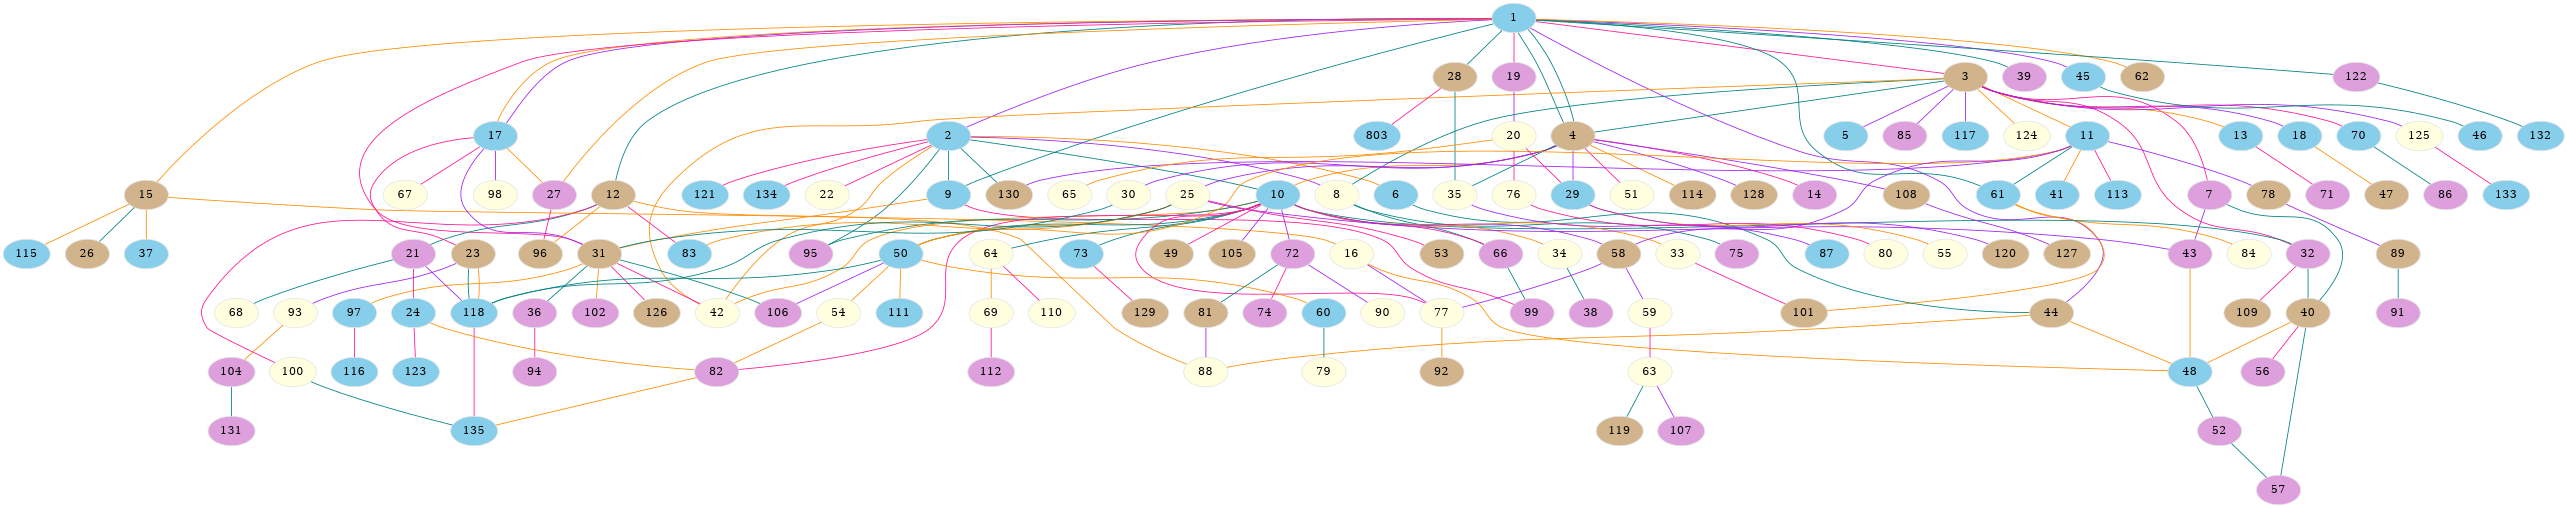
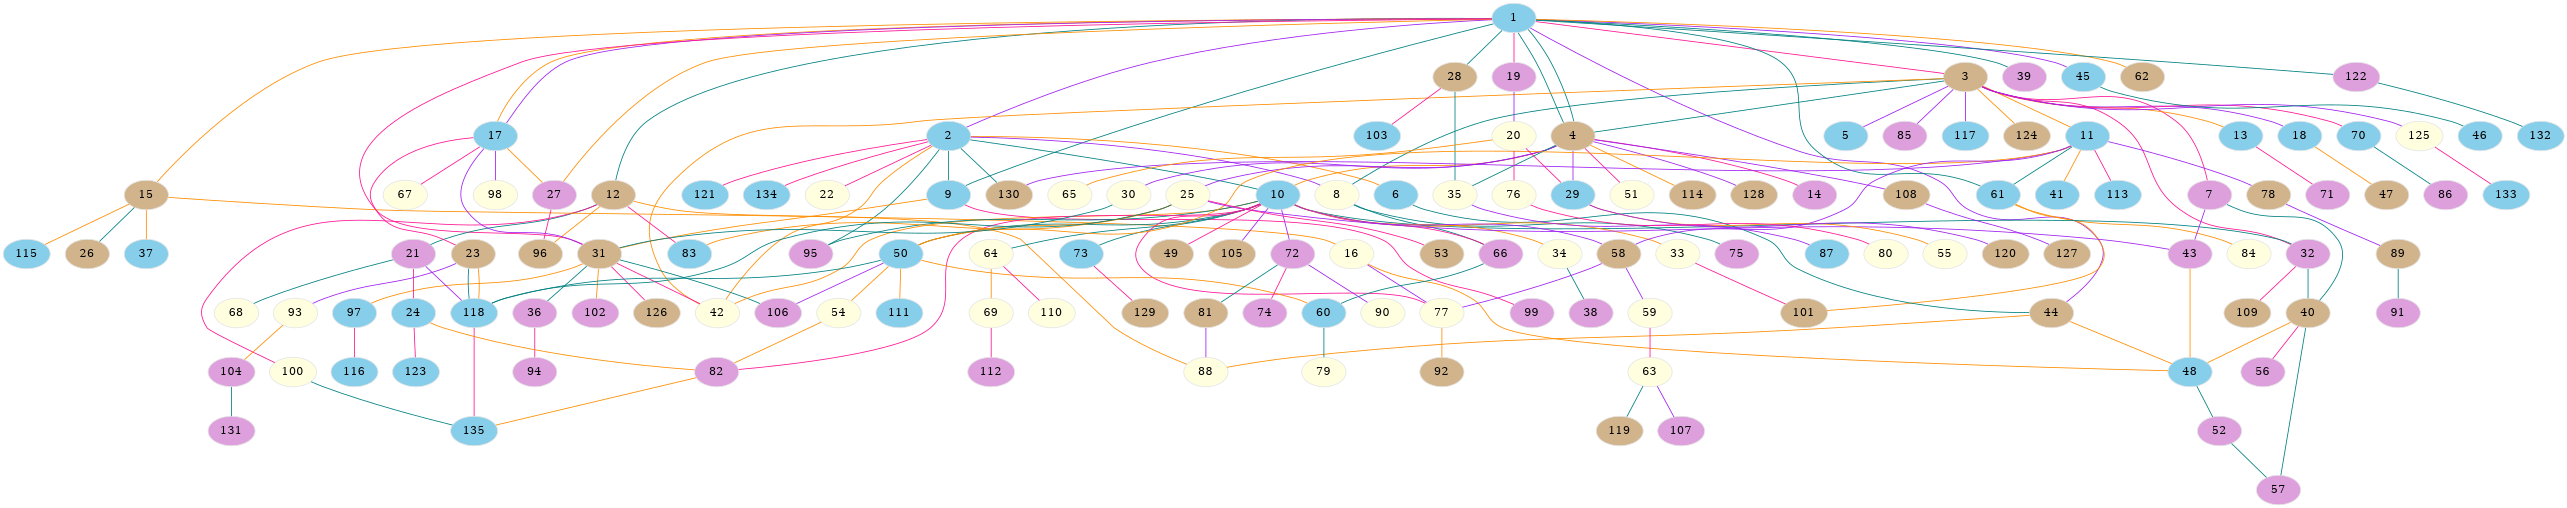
  graph {
    node [color=gray90 fillcolor=skyblue style=filled]
    edge [color=teal]
    1
    2
    3 [fillcolor=tan]
    4 [fillcolor=tan]
    9
    12 [fillcolor=tan]
    15 [fillcolor=tan]
    17
    19 [fillcolor=plum]
    27 [fillcolor=plum]
    28 [fillcolor=tan]
    31 [fillcolor=tan]
    39 [fillcolor=plum]
    44 [fillcolor=tan]
    45
    61
    62 [fillcolor=tan]
    122 [fillcolor=plum]
    6
    8 [fillcolor=lightyellow]
    10
    22 [fillcolor=lightyellow]
    42 [fillcolor=lightyellow]
    95 [fillcolor=plum]
    121
    130 [fillcolor=tan]
    134
    5
    7 [fillcolor=plum]
    11
    13
    18
    32 [fillcolor=plum]
    70
    85 [fillcolor=plum]
    117
-   124 [fillcolor=lightyellow]
+   124 [fillcolor=tan]
    125 [fillcolor=lightyellow]
    14 [fillcolor=plum]
    25 [fillcolor=lightyellow]
    29
    30 [fillcolor=lightyellow]
    35 [fillcolor=lightyellow]
    51 [fillcolor=lightyellow]
    108 [fillcolor=tan]
    114 [fillcolor=tan]
    128 [fillcolor=tan]
    99 [fillcolor=plum]
    21 [fillcolor=plum]
    83
    88 [fillcolor=lightyellow]
    96 [fillcolor=tan]
    100 [fillcolor=lightyellow]
    16 [fillcolor=lightyellow]
    26 [fillcolor=tan]
    37
    115
    23 [fillcolor=tan]
    67 [fillcolor=lightyellow]
    98 [fillcolor=lightyellow]
    20 [fillcolor=lightyellow]
-   103 [label=803]
+   103
    36 [fillcolor=plum]
    97
    102 [fillcolor=plum]
    106 [fillcolor=plum]
    126 [fillcolor=tan]
    48
    46
    101 [fillcolor=tan]
    84 [fillcolor=lightyellow]
    132
    66 [fillcolor=plum]
    75 [fillcolor=plum]
    33 [fillcolor=lightyellow]
    34 [fillcolor=lightyellow]
    49 [fillcolor=tan]
    50
    58 [fillcolor=tan]
    64 [fillcolor=lightyellow]
    72 [fillcolor=plum]
    73
    77 [fillcolor=lightyellow]
    82 [fillcolor=plum]
    105 [fillcolor=tan]
    40 [fillcolor=tan]
    43 [fillcolor=plum]
    41
    78 [fillcolor=tan]
    113
    71 [fillcolor=plum]
    47 [fillcolor=tan]
    109 [fillcolor=tan]
    86 [fillcolor=plum]
    133
    118
    53 [fillcolor=tan]
    55 [fillcolor=lightyellow]
    120 [fillcolor=tan]
    87
    127 [fillcolor=tan]
    56 [fillcolor=plum]
    57 [fillcolor=plum]
    38 [fillcolor=plum]
    54 [fillcolor=lightyellow]
    60
    111
    59 [fillcolor=lightyellow]
    69 [fillcolor=lightyellow]
    110 [fillcolor=lightyellow]
    74 [fillcolor=plum]
    81 [fillcolor=tan]
    90 [fillcolor=lightyellow]
    129 [fillcolor=tan]
    92 [fillcolor=tan]
    135
    89 [fillcolor=tan]
    24
    68 [fillcolor=lightyellow]
    52 [fillcolor=plum]
    93 [fillcolor=lightyellow]
    65 [fillcolor=lightyellow]
    76 [fillcolor=lightyellow]
    80 [fillcolor=lightyellow]
    123
    104 [fillcolor=plum]
    94 [fillcolor=plum]
    116
    79 [fillcolor=lightyellow]
    63 [fillcolor=lightyellow]
    107 [fillcolor=plum]
    119 [fillcolor=tan]
    112 [fillcolor=plum]
    91 [fillcolor=plum]
    131 [fillcolor=plum]
    1 -- 2 [color=purple]
    1 -- 3 [color=deeppink]
    1 -- 4
    1 -- 4
    1 -- 9
    1 -- 12
    1 -- 15 [color=darkorange]
    1 -- 17 [color=darkorange]
    1 -- 17 [color=purple]
    1 -- 19 [color=deeppink]
    1 -- 27 [color=darkorange]
    1 -- 28
    1 -- 31 [color=deeppink]
    1 -- 39
    1 -- 44 [color=purple]
    1 -- 45 [color=purple]
    1 -- 61
    1 -- 62 [color=darkorange]
    1 -- 122
    2 -- 9
    2 -- 6 [color=darkorange]
    2 -- 8 [color=purple]
    2 -- 10
    2 -- 22 [color=deeppink]
    2 -- 42 [color=darkorange]
    2 -- 95
    2 -- 121 [color=deeppink]
    2 -- 130
    2 -- 134 [color=deeppink]
    3 -- 4
    3 -- 8
    3 -- 42 [color=darkorange]
    3 -- 5 [color=purple]
    3 -- 7 [color=deeppink]
    3 -- 11 [color=darkorange]
    3 -- 13 [color=darkorange]
    3 -- 18 [color=purple]
    3 -- 32 [color=deeppink]
    3 -- 70 [color=deeppink]
    3 -- 85 [color=purple]
    3 -- 117 [color=purple]
    3 -- 124 [color=darkorange]
    3 -- 125 [color=purple]
    4 -- 10 [color=darkorange]
    4 -- 14 [color=deeppink]
    4 -- 25 [color=purple]
    4 -- 29 [color=purple]
    4 -- 30 [color=purple]
    4 -- 35
    4 -- 51 [color=deeppink]
    4 -- 108 [color=purple]
    4 -- 114 [color=darkorange]
    4 -- 128 [color=purple]
    9 -- 31 [color=darkorange]
    9 -- 99 [color=deeppink]
    12 -- 21
    12 -- 83 [color=deeppink]
    12 -- 88 [color=darkorange]
    12 -- 96 [color=darkorange]
    12 -- 100 [color=deeppink]
    15 -- 16 [color=darkorange]
    15 -- 26
    15 -- 37 [color=darkorange]
    15 -- 115 [color=darkorange]
    17 -- 27 [color=darkorange]
    17 -- 31 [color=purple]
    17 -- 23 [color=deeppink]
    17 -- 67 [color=deeppink]
    17 -- 98 [color=purple]
    19 -- 20 [color=purple]
    27 -- 96 [color=deeppink]
    28 -- 35
    28 -- 103 [color=deeppink]
    31 -- 42 [color=deeppink]
    31 -- 36
    31 -- 97 [color=darkorange]
    31 -- 102 [color=darkorange]
    31 -- 106
    31 -- 126 [color=deeppink]
    44 -- 88 [color=darkorange]
    44 -- 48 [color=darkorange]
    45 -- 46
    61 -- 101 [color=darkorange]
    61 -- 84 [color=darkorange]
    122 -- 132
    6 -- 44
    8 -- 66
    8 -- 75
    10 -- 42 [color=darkorange]
    10 -- 95
    10 -- 32
    10 -- 66 [color=deeppink]
    10 -- 33 [color=darkorange]
    10 -- 34 [color=darkorange]
    10 -- 49 [color=deeppink]
    10 -- 50
    10 -- 58 [color=purple]
    10 -- 64
    10 -- 72 [color=purple]
    10 -- 73
    10 -- 77 [color=deeppink]
    10 -- 82 [color=deeppink]
    10 -- 105 [color=purple]
    7 -- 40
    7 -- 43 [color=purple]
    11 -- 61
    11 -- 130 [color=purple]
    11 -- 50 [color=darkorange]
    11 -- 58 [color=purple]
    11 -- 41 [color=darkorange]
    11 -- 78 [color=purple]
    11 -- 113 [color=deeppink]
    13 -- 71 [color=deeppink]
    18 -- 47 [color=darkorange]
    32 -- 40
    32 -- 109 [color=deeppink]
    70 -- 86
    125 -- 133 [color=deeppink]
    25 -- 83 [color=darkorange]
    25 -- 50 [color=darkorange]
    25 -- 43 [color=purple]
    25 -- 118
    25 -- 53 [color=deeppink]
    29 -- 55 [color=darkorange]
    29 -- 120 [color=purple]
    30 -- 31
    35 -- 87 [color=purple]
    108 -- 127 [color=purple]
    21 -- 118 [color=purple]
    21 -- 24 [color=deeppink]
    21 -- 68
    100 -- 135
    16 -- 48 [color=darkorange]
    16 -- 77 [color=purple]
    23 -- 118
    23 -- 118 [color=darkorange]
    23 -- 93 [color=purple]
    20 -- 29 [color=deeppink]
    20 -- 65 [color=darkorange]
    20 -- 76 [color=deeppink]
    36 -- 94 [color=deeppink]
    97 -- 116 [color=deeppink]
    48 -- 52
-   66 -- 99
+   66 -- 60
    33 -- 101 [color=deeppink]
    34 -- 38
    50 -- 106 [color=purple]
    50 -- 118
    50 -- 54 [color=darkorange]
    50 -- 60 [color=darkorange]
    50 -- 111 [color=darkorange]
    58 -- 77 [color=purple]
    58 -- 59 [color=purple]
    64 -- 69 [color=darkorange]
    64 -- 110 [color=deeppink]
    72 -- 74 [color=deeppink]
    72 -- 81
    72 -- 90 [color=purple]
    73 -- 129 [color=deeppink]
    77 -- 92 [color=darkorange]
    82 -- 135 [color=darkorange]
    40 -- 48 [color=darkorange]
    40 -- 56 [color=deeppink]
    40 -- 57
    43 -- 48 [color=darkorange]
    78 -- 89 [color=purple]
    118 -- 135 [color=deeppink]
    54 -- 82 [color=darkorange]
    60 -- 79
    59 -- 63 [color=deeppink]
    69 -- 112 [color=deeppink]
    81 -- 88 [color=purple]
    89 -- 91
    24 -- 82 [color=darkorange]
    24 -- 123 [color=deeppink]
    52 -- 57
    93 -- 104 [color=darkorange]
    76 -- 80 [color=deeppink]
    104 -- 131
    63 -- 107 [color=purple]
    63 -- 119
  }
